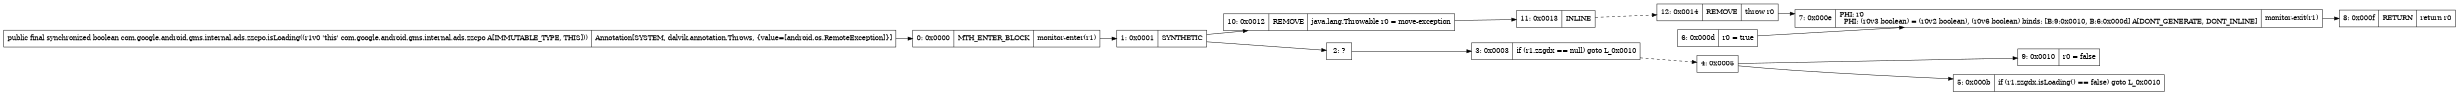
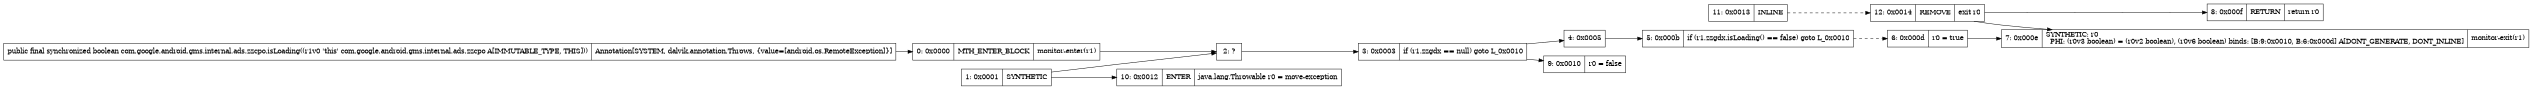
  digraph {
    rankdir=LR
    node [shape=record]
    n1 [label="{0\:\ 0x0000|MTH_ENTER_BLOCK\l|monitor\-enter(r1)\l}"]
    n2 [label="{1\:\ 0x0001|SYNTHETIC\l}"]
    n3 [label="{2\:\ ?}"]
-   n4 [label="{10\:\ 0x0012|REMOVE\l|java.lang.Throwable r0 = move\-exception\l}"]
+   n4 [label="{10\:\ 0x0012|ENTER\l|java.lang.Throwable r0 = move\-exception\l}"]
    n5 [label="{3\:\ 0x0003|if (r1.zzgdx == null) goto L_0x0010\l}"]
    n6 [label="{11\:\ 0x0013|INLINE\l}"]
    n7 [label="{4\:\ 0x0005}"]
    n8 [label="{9\:\ 0x0010|r0 = false\l}"]
    n9 [label="{5\:\ 0x000b|if (r1.zzgdx.isLoading() == false) goto L_0x0010\l}"]
    n10 [label="{6\:\ 0x000d|r0 = true\l}"]
-   n11 [label="{7\:\ 0x000e|PHI: r0 \l  PHI: (r0v3 boolean) = (r0v2 boolean), (r0v6 boolean) binds: [B:9:0x0010, B:6:0x000d] A[DONT_GENERATE, DONT_INLINE]\l|monitor\-exit(r1)\l}"]
+   n11 [label="{7\:\ 0x000e|SYNTHETIC: r0 \l  PHI: (r0v3 boolean) = (r0v2 boolean), (r0v6 boolean) binds: [B:9:0x0010, B:6:0x000d] A[DONT_GENERATE, DONT_INLINE]\l|monitor\-exit(r1)\l}"]
    n12 [label="{8\:\ 0x000f|RETURN\l|return r0\l}"]
-   n13 [label="{12\:\ 0x0014|REMOVE\l|throw r0\l}"]
+   n13 [label="{12\:\ 0x0014|REMOVE\l|exit r0\l}"]
    n14 [label="{public final synchronized boolean com.google.android.gms.internal.ads.zzcpo.isLoading((r1v0 'this' com.google.android.gms.internal.ads.zzcpo A[IMMUTABLE_TYPE, THIS]))  | Annotation[SYSTEM, dalvik.annotation.Throws, \{value=[android.os.RemoteException]\}]\l}"]
-   n1 -> n2
+   n1 -> n3
    n2 -> n3
    n2 -> n4
    n3 -> n5
-   n4 -> n6
-   n5 -> n7 [style=dashed]
-   n7 -> n8
+   n5 -> n7 [style=solid]
+   n5 -> n8
    n6 -> n13 [style=dashed]
    n7 -> n9
+   n9 -> n10 [style=dashed]
    n10 -> n11
-   n11 -> n12
+   n13 -> n12
    n13 -> n11
    n14 -> n1
  }
